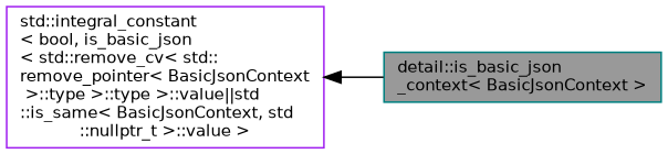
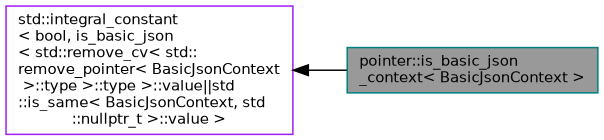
  digraph {
    rankdir=LR
    node [fontname=Helvetica fontsize=10 shape=box style=filled]
-   n1 [color=teal fillcolor=grey60 fontcolor=black height=0.2 label="detail::is_basic_json\l_context\< BasicJsonContext \>" width=0.4]
+   n1 [color=teal fillcolor=grey60 fontcolor=black height=0.2 label="pointer::is_basic_json\l_context\< BasicJsonContext \>" width=0.4]
    n2 [color=purple fillcolor=white height=0.2 label="std::integral_constant\l\< bool, is_basic_json\l\< std::remove_cv\< std::\lremove_pointer\< BasicJsonContext\l \>::type \>::type \>::value\|\|std\l::is_same\< BasicJsonContext, std\l::nullptr_t \>::value \>" width=0.4]
    n2 -> n1 [color=black dir=back fontname=Helvetica fontsize=10 labelfontname=Helvetica labelfontsize=10 style=solid]
  }
